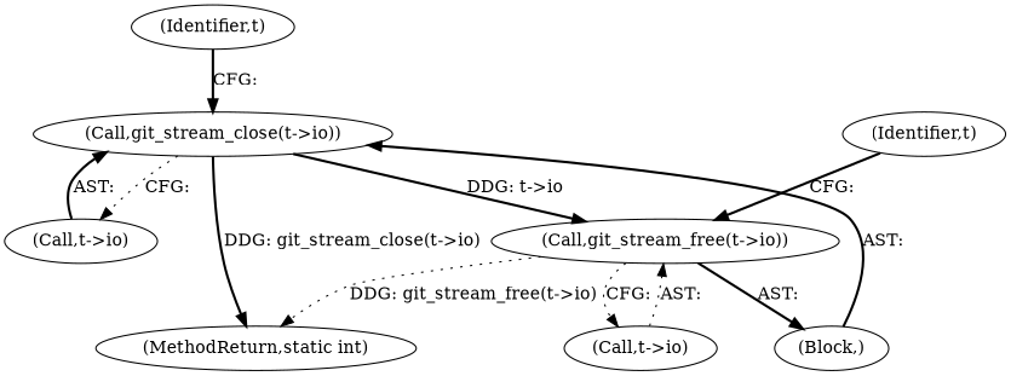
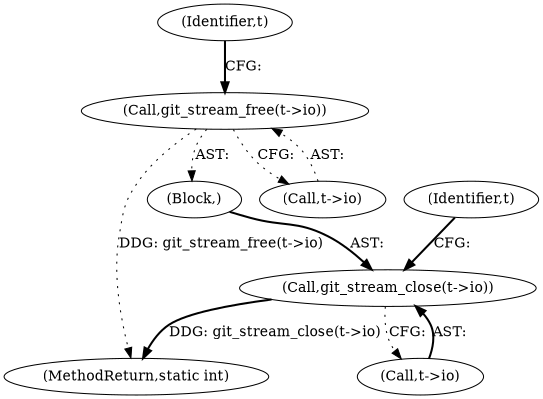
  digraph {
    edge [style=bold]
    n1 [label="(Call,git_stream_close(t->io))"]
    n2 [label="(Call,git_stream_free(t->io))"]
    n3 [label="(Call,t->io)"]
    n4 [label="(MethodReturn,static int)"]
    n5 [label="(Block,)"]
    n6 [label="(Call,t->io)"]
    n7 [label="(Identifier,t)"]
    n8 [label="(Identifier,t)"]
-   n1 -> n2 [label="DDG: t->io"]
    n1 -> n3 [label="CFG: " style=dotted]
    n1 -> n4 [label="DDG: git_stream_close(t->io)"]
    n2 -> n4 [label="DDG: git_stream_free(t->io)" style=dotted]
-   n2 -> n5 [label="AST: "]
+   n2 -> n5 [label="AST: " style=dotted]
    n2 -> n6 [label="CFG: " style=dotted]
    n3 -> n1 [label="AST: "]
    n5 -> n1 [label="AST: "]
    n6 -> n2 [label="AST: " style=dotted]
    n7 -> n1 [label="CFG: "]
    n8 -> n2 [label="CFG: "]
  }
